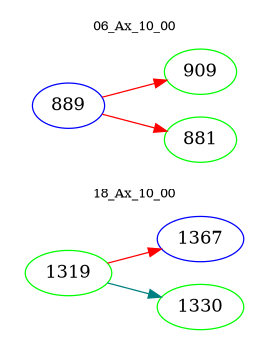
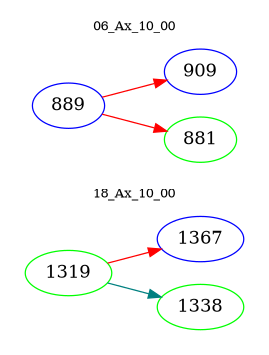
  digraph {
    rankdir=LR
    node [color=green]
    edge [color=red]
    n1 [label=1319]
-   n2 [label=1330]
+   n2 [label=1338]
    n3 [color=blue label=1367]
    n4 [color=blue label=889]
    n5 [label=881]
-   n6 [label=909]
+   n6 [color=blue label=909]
    subgraph cluster_1 {
      color=white
      fontsize=10
      label="18_Ax_10_00"
      n1
      n2
      n3
    }
    subgraph cluster_2 {
      color=white
      fontsize=10
      label="06_Ax_10_00"
      n4
      n5
      n6
    }
    n1 -> n2 [color=teal]
    n1 -> n3
    n4 -> n5
    n4 -> n6
  }
